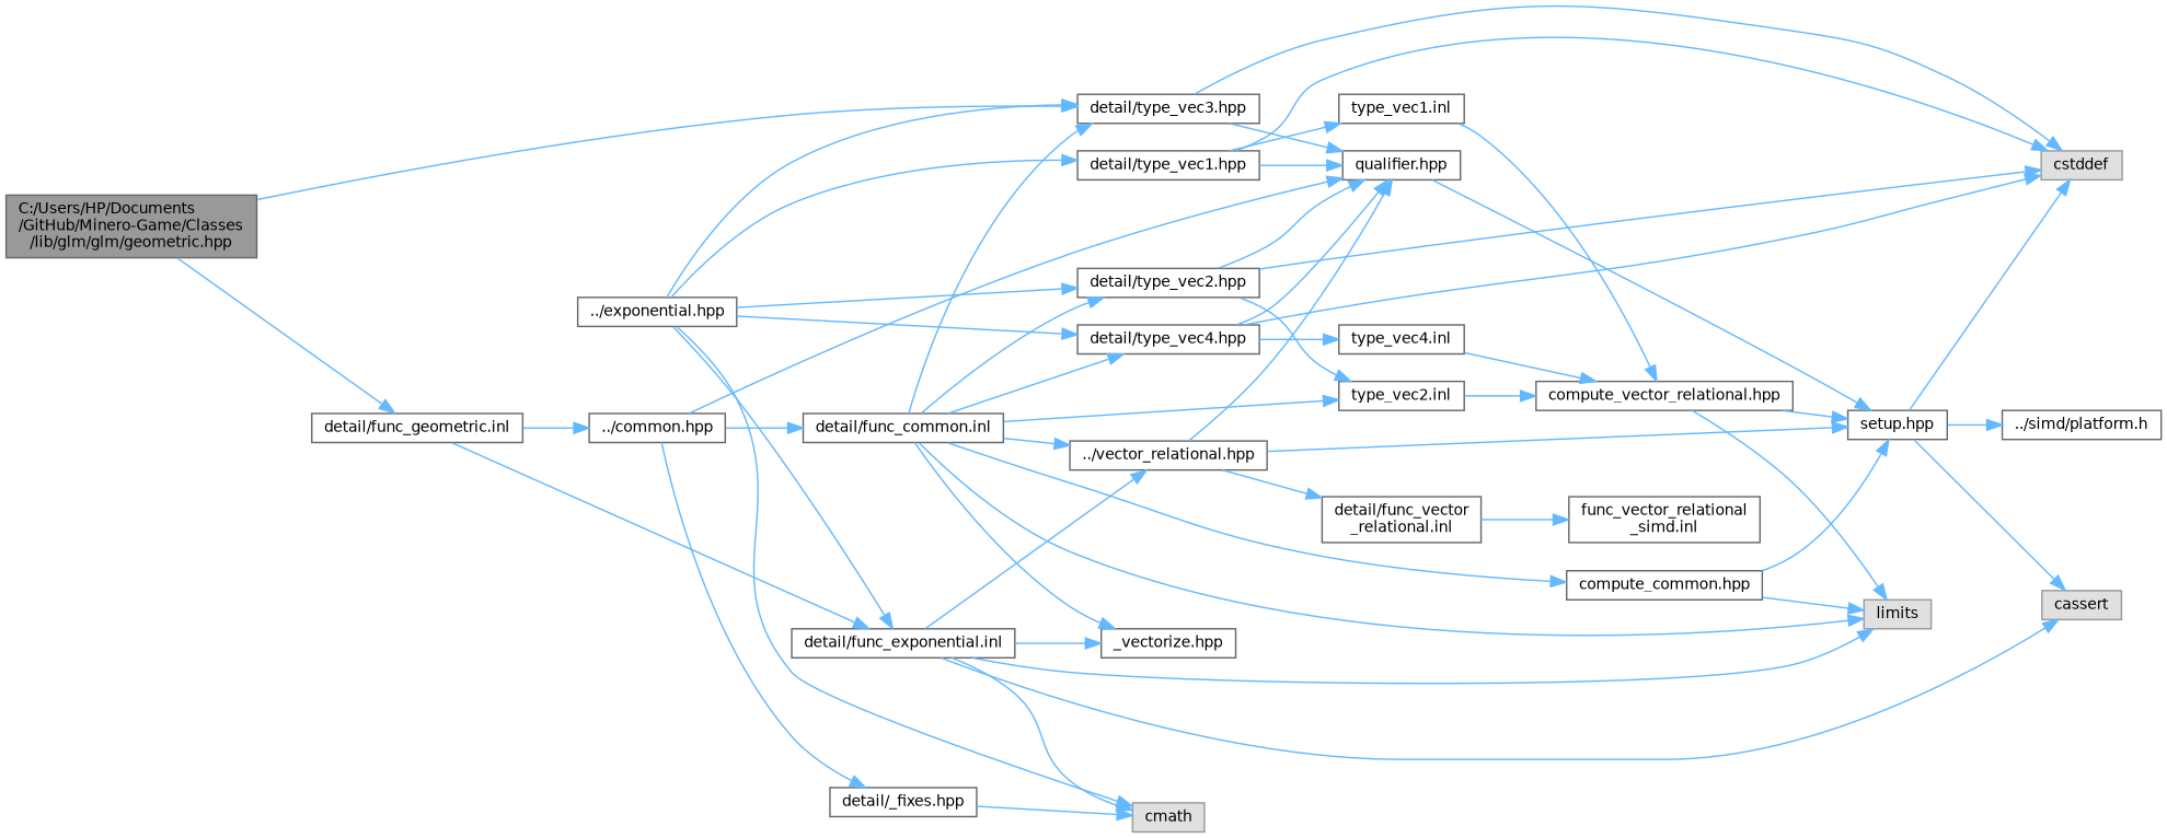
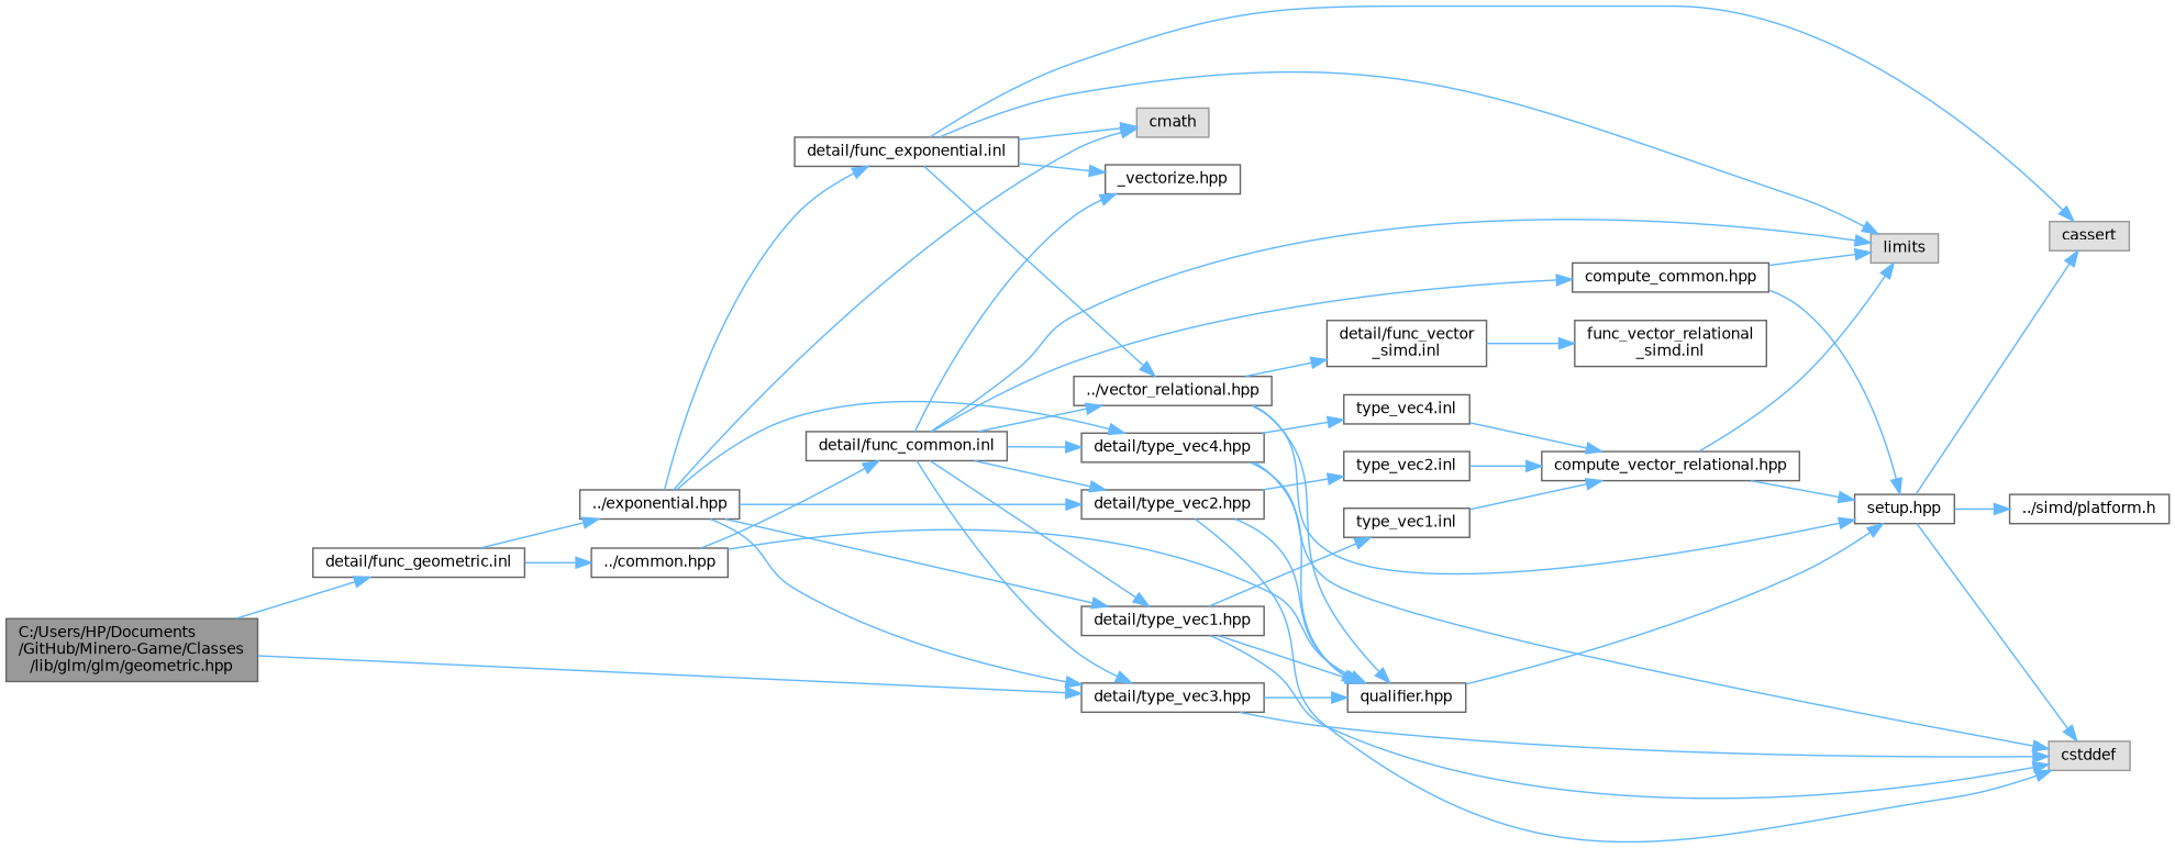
  digraph {
    rankdir=LR
    node [color=grey40 fillcolor=white fontname=Helvetica fontsize=10 shape=box style=filled]
    edge [color=steelblue1 fontname=Helvetica fontsize=10 labelfontname=Helvetica labelfontsize=10 style=solid]
    n1 [color=gray40 fillcolor=grey60 fontcolor=black height=0.2 label="C:/Users/HP/Documents\l/GitHub/Minero-Game/Classes\l/lib/glm/glm/geometric.hpp" width=0.4]
    n2 [height=0.2 label="detail/type_vec3.hpp" width=0.4]
    n3 [height=0.2 label="detail/func_geometric.inl" width=0.4]
    n4 [height=0.2 label="qualifier.hpp" width=0.4]
    n5 [color=grey60 fillcolor="#E0E0E0" height=0.2 label=cstddef width=0.4]
    n6 [height=0.2 label="../exponential.hpp" width=0.4]
    n7 [height=0.2 label="../common.hpp" width=0.4]
    n8 [height=0.2 label="setup.hpp" width=0.4]
    n9 [color=grey60 fillcolor="#E0E0E0" height=0.2 label=cassert width=0.4]
    n10 [height=0.2 label="../simd/platform.h" width=0.4]
    n11 [height=0.2 label="compute_vector_relational.hpp" width=0.4]
    n12 [color=grey60 fillcolor="#E0E0E0" height=0.2 label=limits width=0.4]
    n13 [height=0.2 label="detail/type_vec1.hpp" width=0.4]
    n14 [height=0.2 label="detail/type_vec2.hpp" width=0.4]
    n15 [height=0.2 label="detail/type_vec4.hpp" width=0.4]
    n16 [color=grey60 fillcolor="#E0E0E0" height=0.2 label=cmath width=0.4]
    n17 [height=0.2 label="detail/func_exponential.inl" width=0.4]
-   n18 [height=0.2 label="detail/_fixes.hpp" width=0.4]
    n19 [height=0.2 label="detail/func_common.inl" width=0.4]
    n20 [height=0.2 label="type_vec1.inl" width=0.4]
    n21 [height=0.2 label="type_vec2.inl" width=0.4]
    n22 [height=0.2 label="type_vec4.inl" width=0.4]
    n23 [height=0.2 label="../vector_relational.hpp" width=0.4]
    n24 [height=0.2 label="_vectorize.hpp" width=0.4]
-   n25 [height=0.2 label="detail/func_vector\l_relational.inl" width=0.4]
+   n25 [height=0.2 label="detail/func_vector\l_simd.inl" width=0.4]
    n26 [height=0.2 label="func_vector_relational\l_simd.inl" width=0.4]
    n27 [height=0.2 label="compute_common.hpp" width=0.4]
    n1 -> n2
    n1 -> n3
    n2 -> n4
    n2 -> n5
-   n3 -> n17
+   n3 -> n6
    n3 -> n7
    n4 -> n8
    n6 -> n2
    n6 -> n13
    n6 -> n14
    n6 -> n15
    n6 -> n16
    n6 -> n17
    n7 -> n4
-   n7 -> n18
    n7 -> n19
    n8 -> n5
    n8 -> n9
    n8 -> n10
    n11 -> n8
    n11 -> n12
    n13 -> n4
    n13 -> n5
    n13 -> n20
    n14 -> n4
    n14 -> n5
    n14 -> n21
    n15 -> n4
    n15 -> n5
    n15 -> n22
    n17 -> n9
    n17 -> n12
    n17 -> n16
    n17 -> n23
    n17 -> n24
-   n18 -> n16
    n19 -> n2
    n19 -> n12
-   n19 -> n21
+   n19 -> n13
    n19 -> n14
    n19 -> n15
    n19 -> n23
    n19 -> n24
    n19 -> n27
    n20 -> n11
    n21 -> n11
    n22 -> n11
    n23 -> n4
    n23 -> n8
    n23 -> n25
    n25 -> n26
    n27 -> n8
    n27 -> n12
  }
